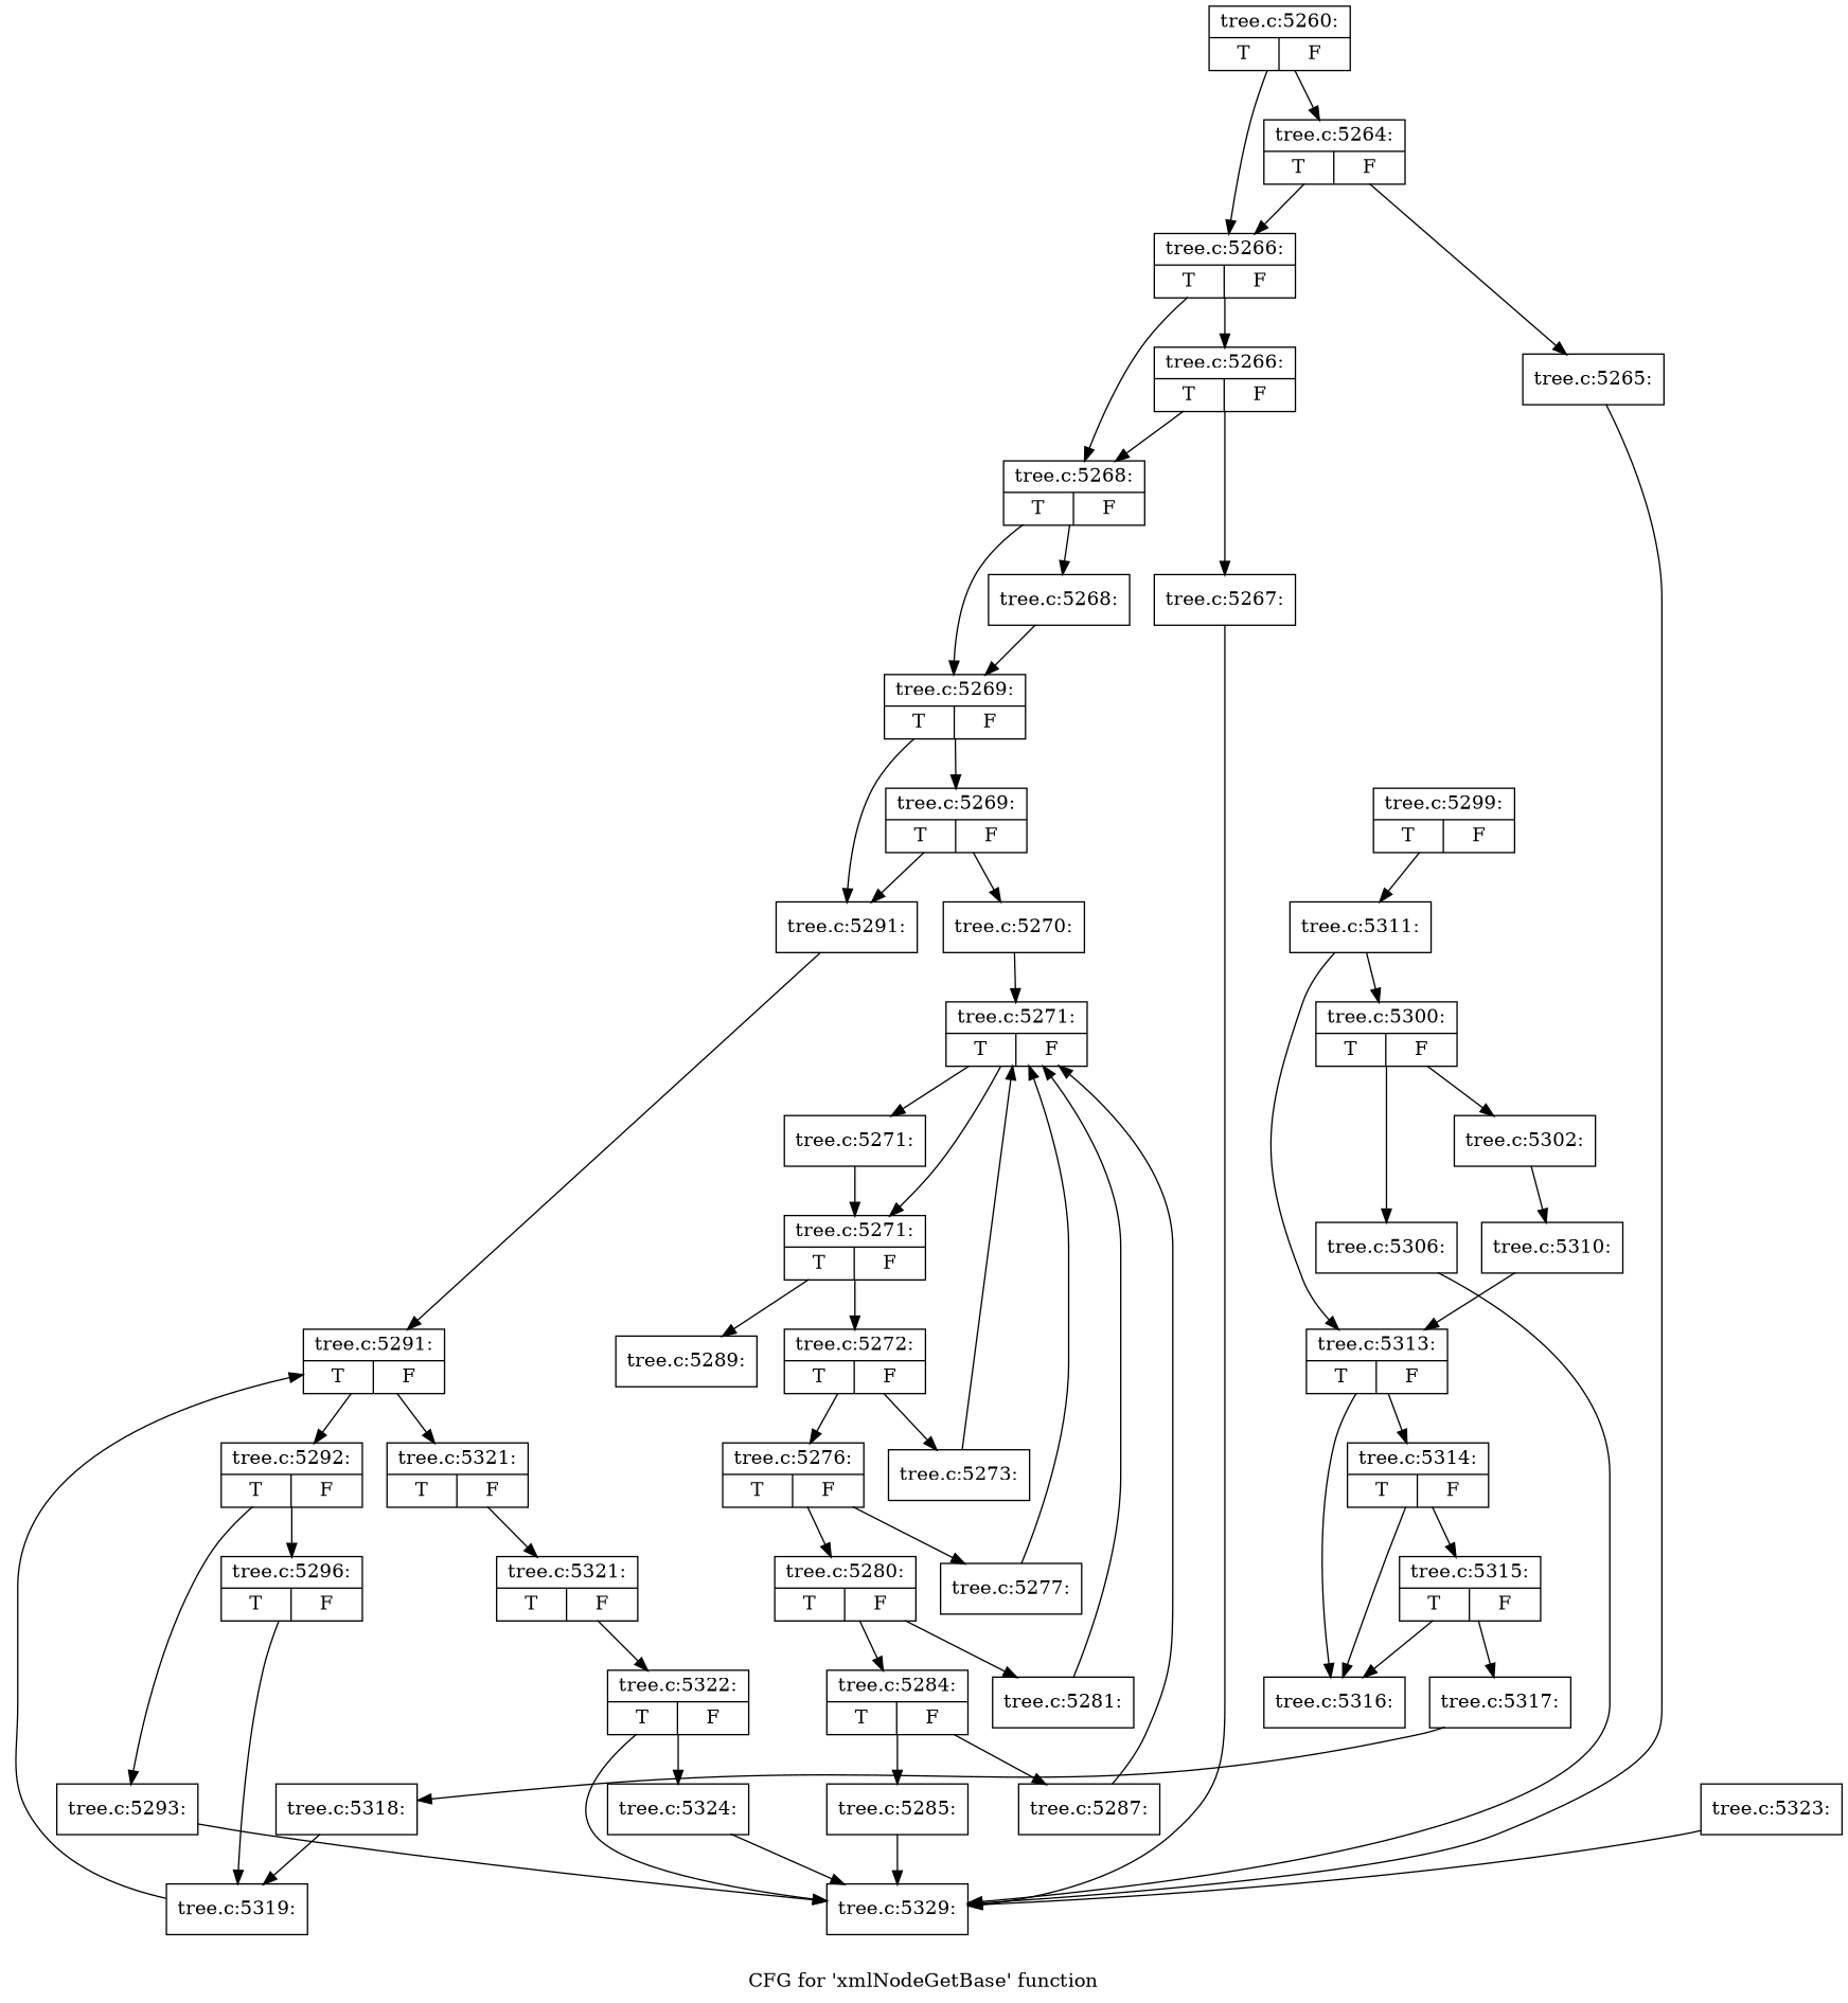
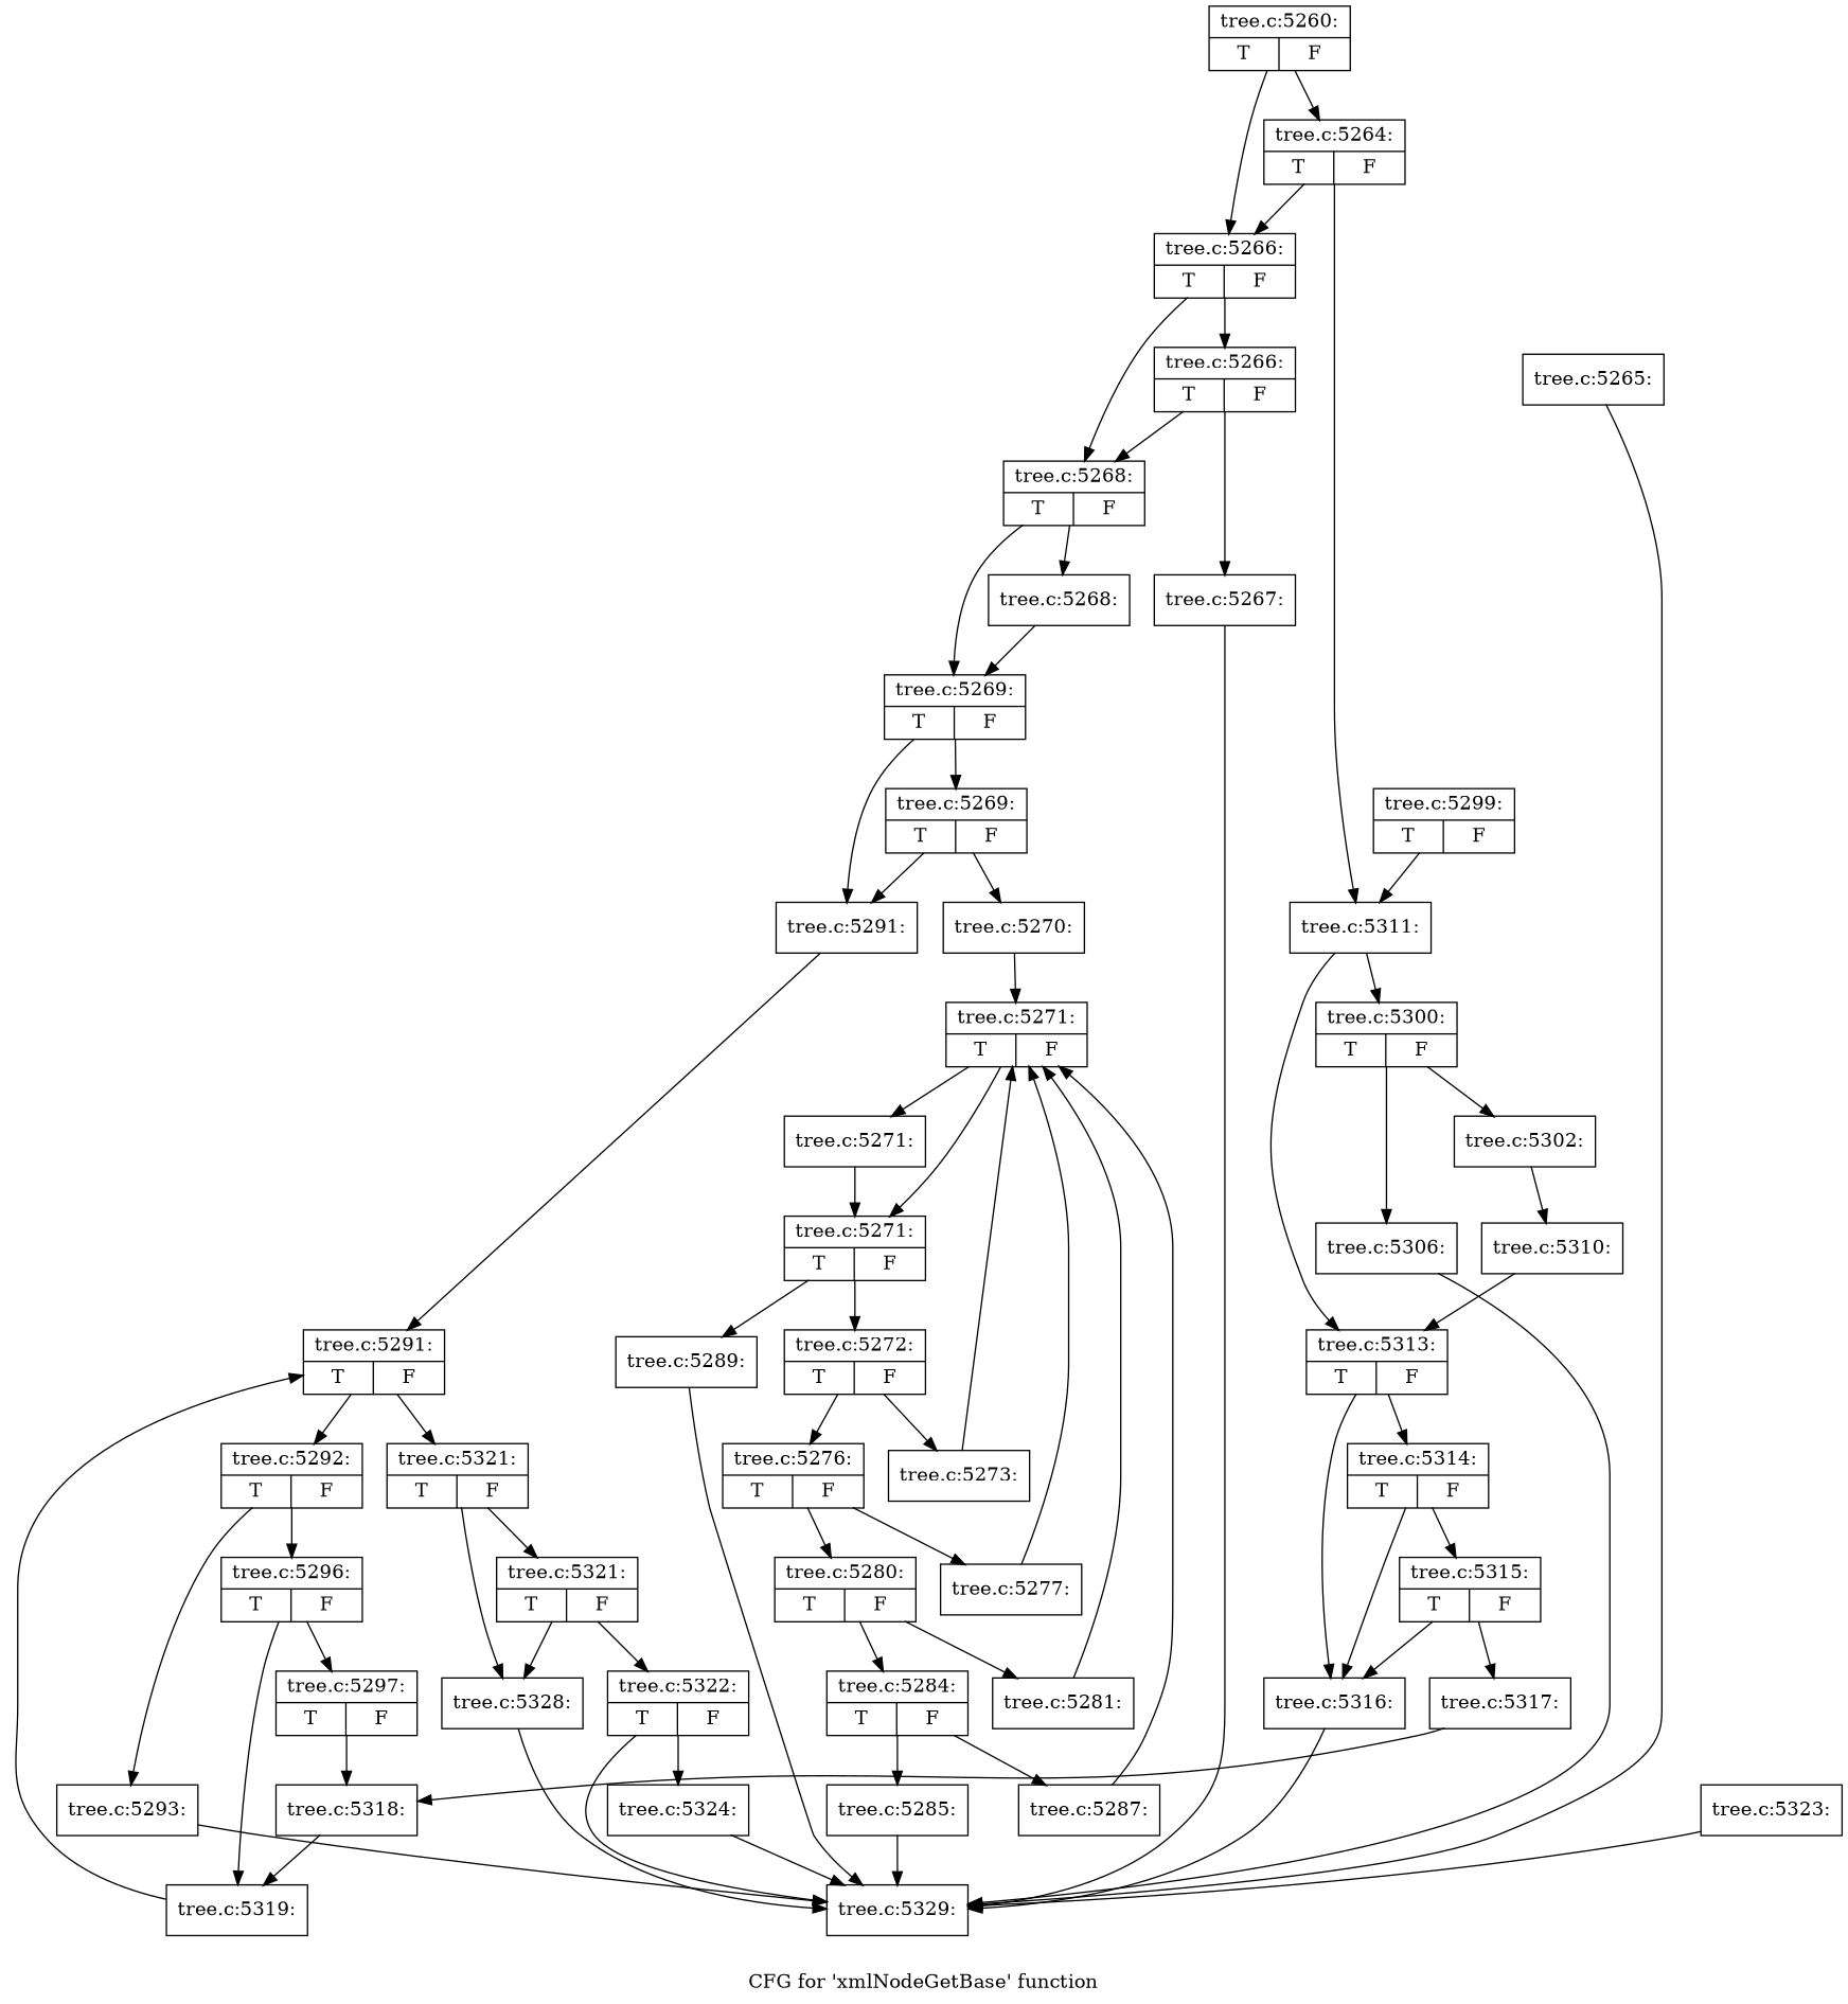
  digraph {
    label="CFG for 'xmlNodeGetBase' function"
    node [shape=record]
    n1 [label="{tree.c:5260:|{<s0>T|<s1>F}}"]
    n2 [label="{tree.c:5264:|{<s0>T|<s1>F}}"]
    n3 [label="{tree.c:5266:|{<s0>T|<s1>F}}"]
    n4 [label="{tree.c:5265:}"]
    n5 [label="{tree.c:5266:|{<s0>T|<s1>F}}"]
    n6 [label="{tree.c:5268:|{<s0>T|<s1>F}}"]
    n7 [label="{tree.c:5329:}"]
    n8 [label="{tree.c:5267:}"]
    n9 [label="{tree.c:5268:}"]
    n10 [label="{tree.c:5269:|{<s0>T|<s1>F}}"]
    n11 [label="{tree.c:5269:|{<s0>T|<s1>F}}"]
    n12 [label="{tree.c:5291:}"]
    n13 [label="{tree.c:5270:}"]
    n14 [label="{tree.c:5291:|{<s0>T|<s1>F}}"]
    n15 [label="{tree.c:5271:|{<s0>T|<s1>F}}"]
    n16 [label="{tree.c:5292:|{<s0>T|<s1>F}}"]
    n17 [label="{tree.c:5321:|{<s0>T|<s1>F}}"]
    n18 [label="{tree.c:5271:}"]
    n19 [label="{tree.c:5271:|{<s0>T|<s1>F}}"]
    n20 [label="{tree.c:5272:|{<s0>T|<s1>F}}"]
    n21 [label="{tree.c:5289:}"]
    n22 [label="{tree.c:5273:}"]
    n23 [label="{tree.c:5276:|{<s0>T|<s1>F}}"]
    n24 [label="{tree.c:5280:|{<s0>T|<s1>F}}"]
    n25 [label="{tree.c:5277:}"]
    n26 [label="{tree.c:5284:|{<s0>T|<s1>F}}"]
    n27 [label="{tree.c:5281:}"]
    n28 [label="{tree.c:5287:}"]
    n29 [label="{tree.c:5285:}"]
    n30 [label="{tree.c:5293:}"]
    n31 [label="{tree.c:5296:|{<s0>T|<s1>F}}"]
    n32 [label="{tree.c:5321:|{<s0>T|<s1>F}}"]
+   n33 [label="{tree.c:5328:}"]
+   n34 [label="{tree.c:5297:|{<s0>T|<s1>F}}"]
    n35 [label="{tree.c:5319:}"]
    n36 [label="{tree.c:5322:|{<s0>T|<s1>F}}"]
    n37 [label="{tree.c:5318:}"]
    n38 [label="{tree.c:5299:|{<s0>T|<s1>F}}"]
    n39 [label="{tree.c:5311:}"]
    n40 [label="{tree.c:5300:|{<s0>T|<s1>F}}"]
    n41 [label="{tree.c:5302:}"]
    n42 [label="{tree.c:5306:}"]
    n43 [label="{tree.c:5313:|{<s0>T|<s1>F}}"]
    n44 [label="{tree.c:5310:}"]
    n45 [label="{tree.c:5314:|{<s0>T|<s1>F}}"]
    n46 [label="{tree.c:5316:}"]
    n47 [label="{tree.c:5315:|{<s0>T|<s1>F}}"]
    n48 [label="{tree.c:5317:}"]
    n49 [label="{tree.c:5324:}"]
    n50 [label="{tree.c:5323:}"]
    n1 -> n2
    n1 -> n3
    n2 -> n3
-   n2 -> n4
+   n2 -> n39
    n3 -> n5
    n3 -> n6
    n4 -> n7
    n5 -> n6
    n5 -> n8
    n6 -> n9
    n6 -> n10
    n8 -> n7
    n9 -> n10
    n10 -> n11
    n10 -> n12
    n11 -> n12
    n11 -> n13
    n12 -> n14
    n13 -> n15
    n14 -> n16
    n14 -> n17
    n15 -> n18
    n15 -> n19
    n16 -> n30
    n16 -> n31
    n17 -> n32
+   n17 -> n33
    n18 -> n19
    n19 -> n20
    n19 -> n21
    n20 -> n22
    n20 -> n23
+   n21 -> n7
    n22 -> n15
    n23 -> n24
    n23 -> n25
    n24 -> n26
    n24 -> n27
    n25 -> n15
    n26 -> n28
    n26 -> n29
    n27 -> n15
    n28 -> n15
    n29 -> n7
    n30 -> n7
+   n31 -> n34
    n31 -> n35
+   n32 -> n33
    n32 -> n36
+   n33 -> n7
+   n34 -> n37
    n35 -> n14
    n36 -> n7
    n36 -> n49
    n37 -> n35
    n38 -> n39
    n39 -> n40
    n39 -> n43
    n40 -> n41
    n40 -> n42
    n41 -> n44
    n42 -> n7
    n43 -> n45
    n43 -> n46
    n44 -> n43
    n45 -> n46
    n45 -> n47
+   n46 -> n7
    n47 -> n46
    n47 -> n48
    n48 -> n37
    n49 -> n7
    n50 -> n7
  }
